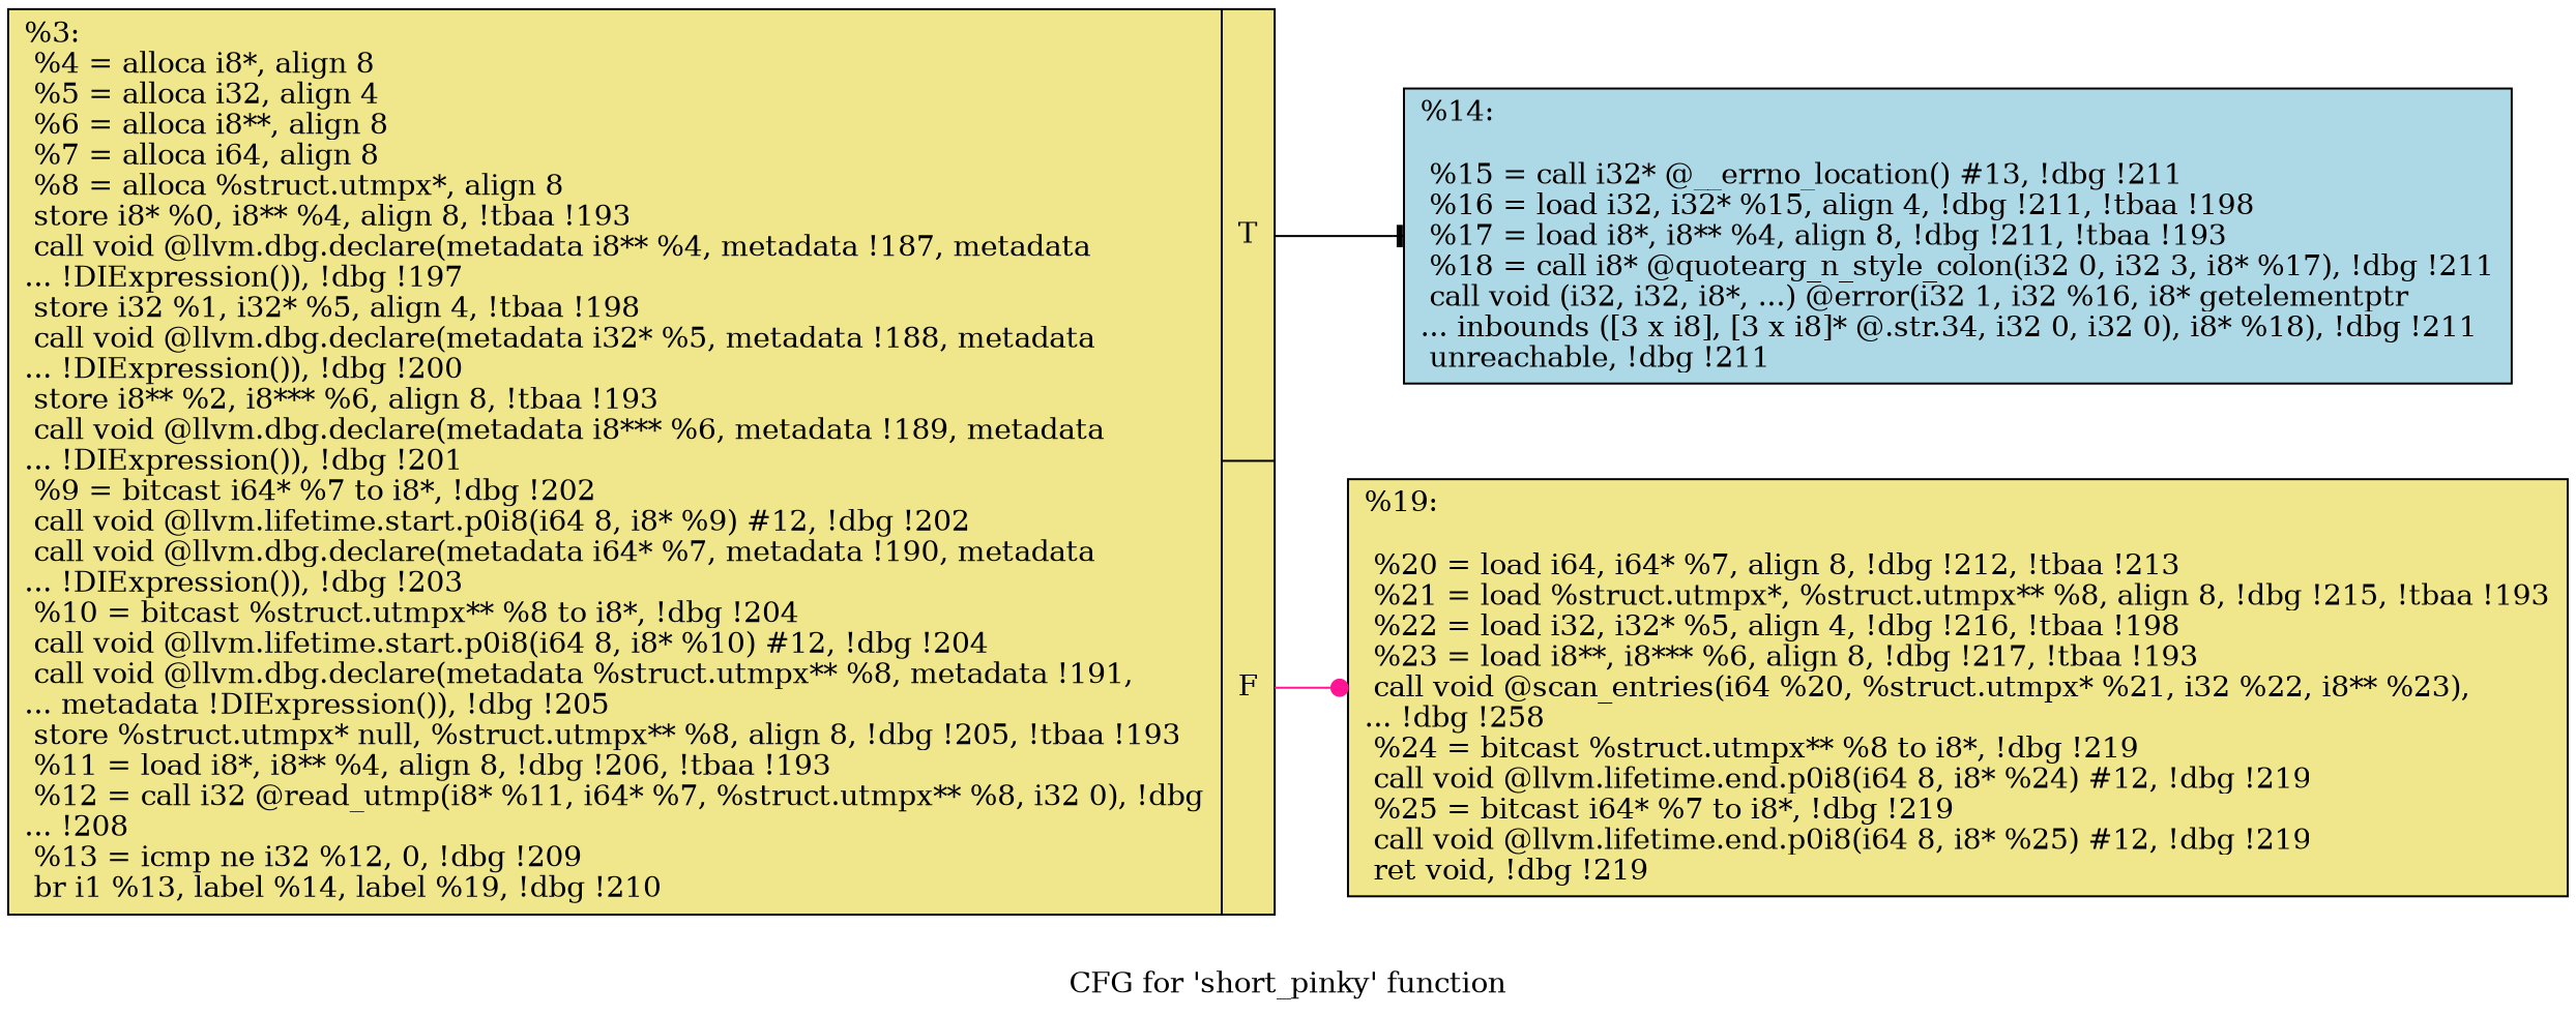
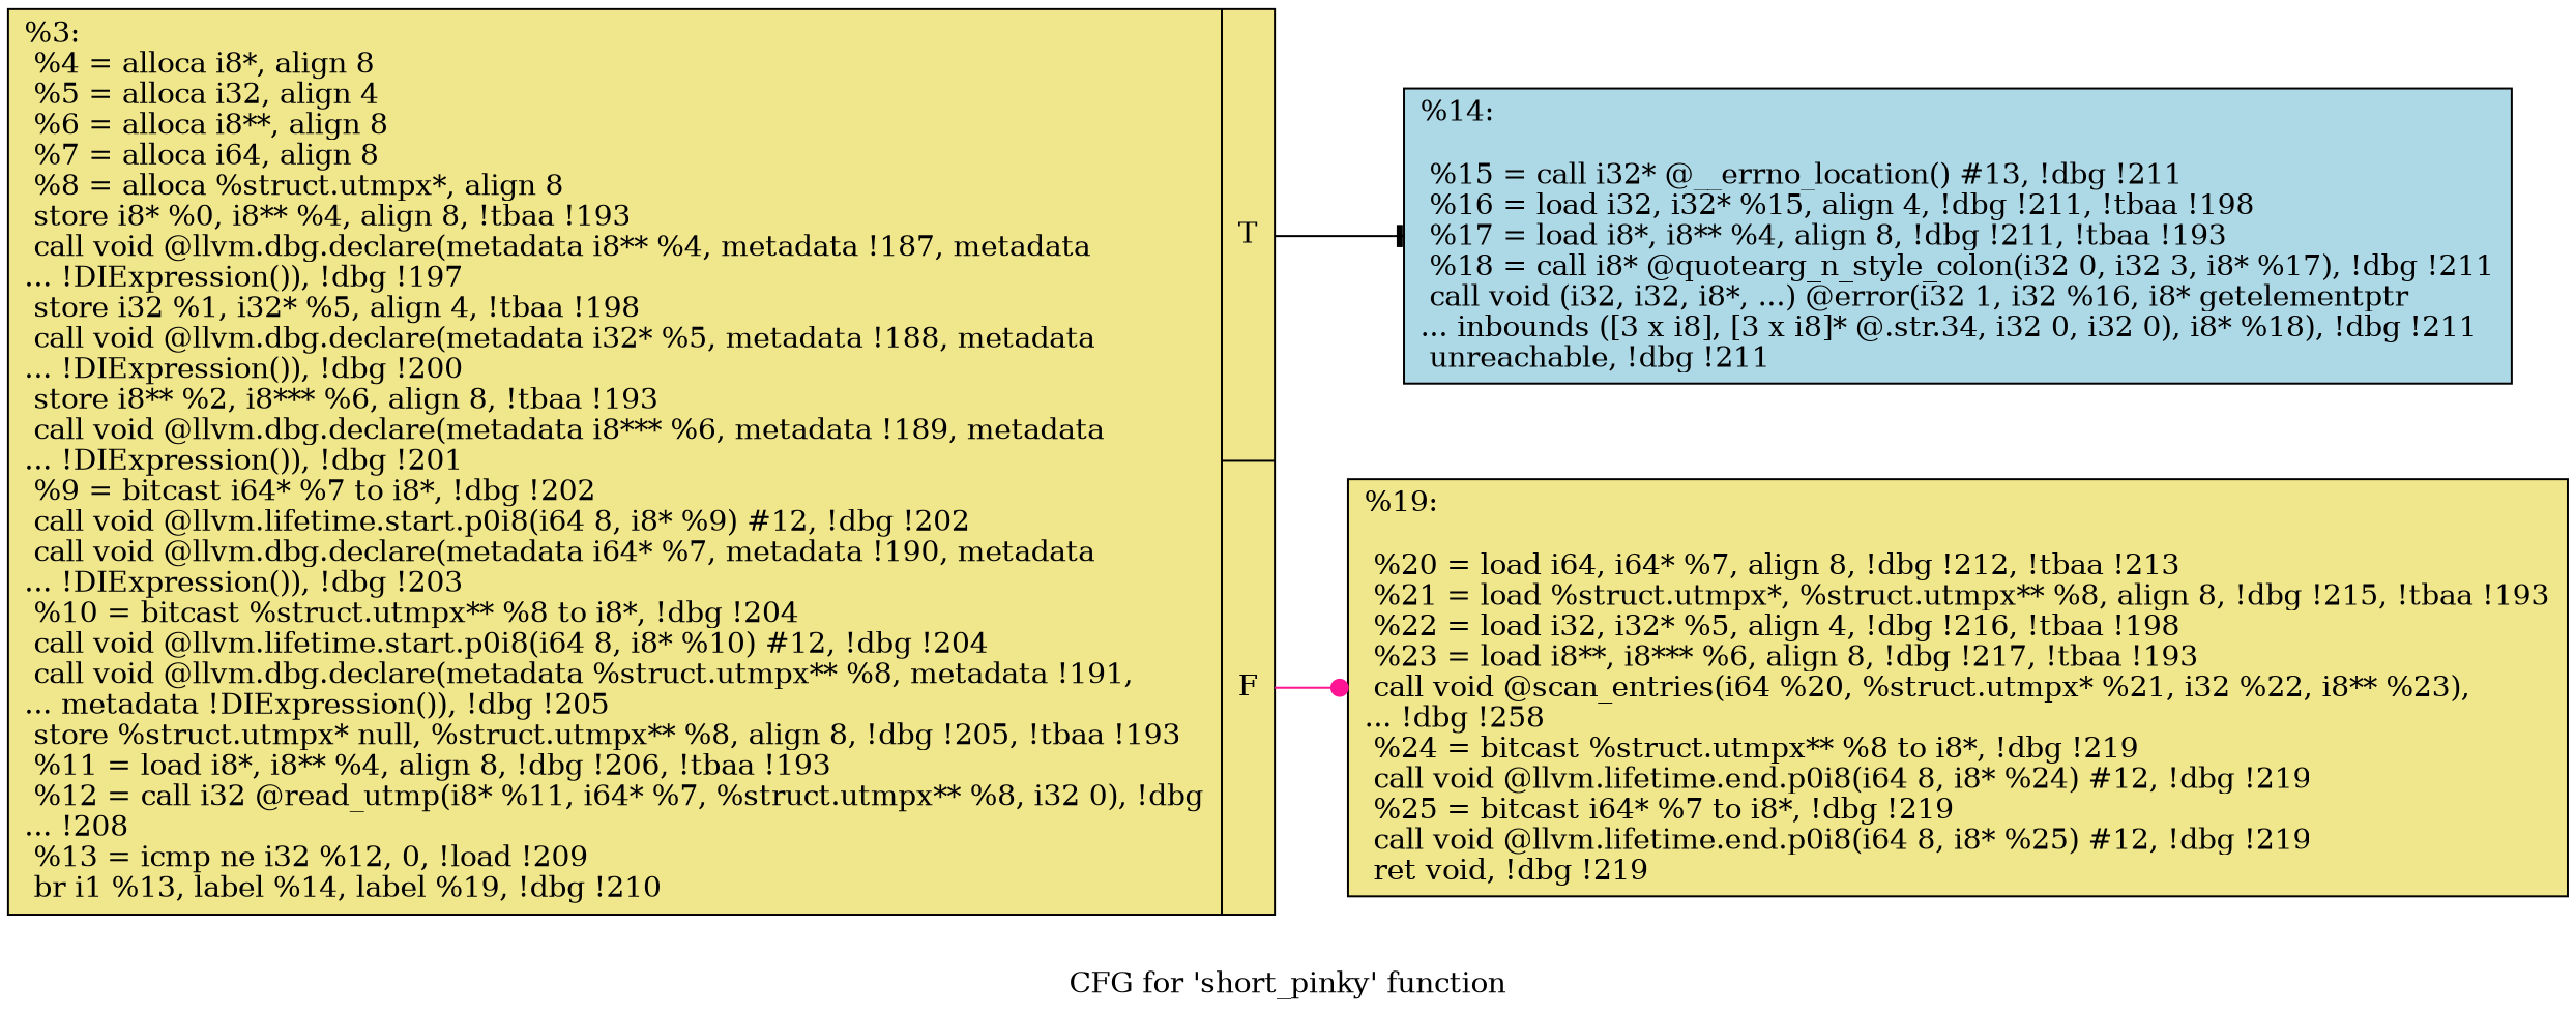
  digraph {
    label="CFG for 'short_pinky' function"
    rankdir=LR
    node [fillcolor=khaki shape=record style=filled]
-   n1 [label="{%3:\l  %4 = alloca i8*, align 8\l  %5 = alloca i32, align 4\l  %6 = alloca i8**, align 8\l  %7 = alloca i64, align 8\l  %8 = alloca %struct.utmpx*, align 8\l  store i8* %0, i8** %4, align 8, !tbaa !193\l  call void @llvm.dbg.declare(metadata i8** %4, metadata !187, metadata\l... !DIExpression()), !dbg !197\l  store i32 %1, i32* %5, align 4, !tbaa !198\l  call void @llvm.dbg.declare(metadata i32* %5, metadata !188, metadata\l... !DIExpression()), !dbg !200\l  store i8** %2, i8*** %6, align 8, !tbaa !193\l  call void @llvm.dbg.declare(metadata i8*** %6, metadata !189, metadata\l... !DIExpression()), !dbg !201\l  %9 = bitcast i64* %7 to i8*, !dbg !202\l  call void @llvm.lifetime.start.p0i8(i64 8, i8* %9) #12, !dbg !202\l  call void @llvm.dbg.declare(metadata i64* %7, metadata !190, metadata\l... !DIExpression()), !dbg !203\l  %10 = bitcast %struct.utmpx** %8 to i8*, !dbg !204\l  call void @llvm.lifetime.start.p0i8(i64 8, i8* %10) #12, !dbg !204\l  call void @llvm.dbg.declare(metadata %struct.utmpx** %8, metadata !191,\l... metadata !DIExpression()), !dbg !205\l  store %struct.utmpx* null, %struct.utmpx** %8, align 8, !dbg !205, !tbaa !193\l  %11 = load i8*, i8** %4, align 8, !dbg !206, !tbaa !193\l  %12 = call i32 @read_utmp(i8* %11, i64* %7, %struct.utmpx** %8, i32 0), !dbg\l... !208\l  %13 = icmp ne i32 %12, 0, !dbg !209\l  br i1 %13, label %14, label %19, !dbg !210\l|{<s0>T|<s1>F}}"]
+   n1 [label="{%3:\l  %4 = alloca i8*, align 8\l  %5 = alloca i32, align 4\l  %6 = alloca i8**, align 8\l  %7 = alloca i64, align 8\l  %8 = alloca %struct.utmpx*, align 8\l  store i8* %0, i8** %4, align 8, !tbaa !193\l  call void @llvm.dbg.declare(metadata i8** %4, metadata !187, metadata\l... !DIExpression()), !dbg !197\l  store i32 %1, i32* %5, align 4, !tbaa !198\l  call void @llvm.dbg.declare(metadata i32* %5, metadata !188, metadata\l... !DIExpression()), !dbg !200\l  store i8** %2, i8*** %6, align 8, !tbaa !193\l  call void @llvm.dbg.declare(metadata i8*** %6, metadata !189, metadata\l... !DIExpression()), !dbg !201\l  %9 = bitcast i64* %7 to i8*, !dbg !202\l  call void @llvm.lifetime.start.p0i8(i64 8, i8* %9) #12, !dbg !202\l  call void @llvm.dbg.declare(metadata i64* %7, metadata !190, metadata\l... !DIExpression()), !dbg !203\l  %10 = bitcast %struct.utmpx** %8 to i8*, !dbg !204\l  call void @llvm.lifetime.start.p0i8(i64 8, i8* %10) #12, !dbg !204\l  call void @llvm.dbg.declare(metadata %struct.utmpx** %8, metadata !191,\l... metadata !DIExpression()), !dbg !205\l  store %struct.utmpx* null, %struct.utmpx** %8, align 8, !dbg !205, !tbaa !193\l  %11 = load i8*, i8** %4, align 8, !dbg !206, !tbaa !193\l  %12 = call i32 @read_utmp(i8* %11, i64* %7, %struct.utmpx** %8, i32 0), !dbg\l... !208\l  %13 = icmp ne i32 %12, 0, !load !209\l  br i1 %13, label %14, label %19, !dbg !210\l|{<s0>T|<s1>F}}"]
    n2 [fillcolor=lightblue label="{%14:\l\l  %15 = call i32* @__errno_location() #13, !dbg !211\l  %16 = load i32, i32* %15, align 4, !dbg !211, !tbaa !198\l  %17 = load i8*, i8** %4, align 8, !dbg !211, !tbaa !193\l  %18 = call i8* @quotearg_n_style_colon(i32 0, i32 3, i8* %17), !dbg !211\l  call void (i32, i32, i8*, ...) @error(i32 1, i32 %16, i8* getelementptr\l... inbounds ([3 x i8], [3 x i8]* @.str.34, i32 0, i32 0), i8* %18), !dbg !211\l  unreachable, !dbg !211\l}"]
    n3 [label="{%19:\l\l  %20 = load i64, i64* %7, align 8, !dbg !212, !tbaa !213\l  %21 = load %struct.utmpx*, %struct.utmpx** %8, align 8, !dbg !215, !tbaa !193\l  %22 = load i32, i32* %5, align 4, !dbg !216, !tbaa !198\l  %23 = load i8**, i8*** %6, align 8, !dbg !217, !tbaa !193\l  call void @scan_entries(i64 %20, %struct.utmpx* %21, i32 %22, i8** %23),\l... !dbg !258\l  %24 = bitcast %struct.utmpx** %8 to i8*, !dbg !219\l  call void @llvm.lifetime.end.p0i8(i64 8, i8* %24) #12, !dbg !219\l  %25 = bitcast i64* %7 to i8*, !dbg !219\l  call void @llvm.lifetime.end.p0i8(i64 8, i8* %25) #12, !dbg !219\l  ret void, !dbg !219\l}"]
    n1 -> n2 [arrowhead=tee color=black tailport=s0]
    n1 -> n3 [arrowhead=dot color=deeppink tailport=s1]
  }
